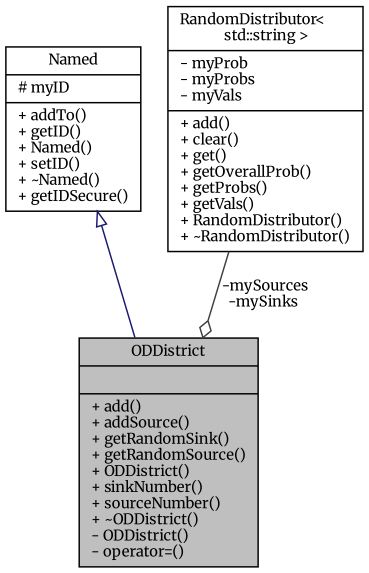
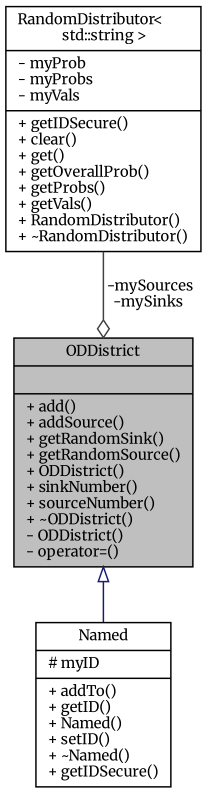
  digraph {
    fontname=Merriweather
    node [color=black fillcolor=white fontname=Merriweather fontsize=10 shape=record style=filled]
    edge [fontname=Merriweather fontsize=10 labelfontname=Helvetica labelfontsize=10 style=solid]
    n1 [fillcolor=grey75 fontcolor=black height=0.2 label="{ODDistrict\n||+ add()\l+ addSource()\l+ getRandomSink()\l+ getRandomSource()\l+ ODDistrict()\l+ sinkNumber()\l+ sourceNumber()\l+ ~ODDistrict()\l- ODDistrict()\l- operator=()\l}" width=0.4]
    n2 [height=0.2 label="{Named\n|# myID\l|+ addTo()\l+ getID()\l+ Named()\l+ setID()\l+ ~Named()\l+ getIDSecure()\l}" width=0.4]
-   n3 [height=0.2 label="{RandomDistributor\<\l std::string \>\n|- myProb\l- myProbs\l- myVals\l|+ add()\l+ clear()\l+ get()\l+ getOverallProb()\l+ getProbs()\l+ getVals()\l+ RandomDistributor()\l+ ~RandomDistributor()\l}" width=0.4]
-   n2 -> n1 [arrowtail=onormal color=midnightblue dir=back]
+   n3 [height=0.2 label="{RandomDistributor\<\l std::string \>\n|- myProb\l- myProbs\l- myVals\l|+ getIDSecure()\l+ clear()\l+ get()\l+ getOverallProb()\l+ getProbs()\l+ getVals()\l+ RandomDistributor()\l+ ~RandomDistributor()\l}" width=0.4]
+   n1 -> n2 [arrowtail=onormal color=midnightblue dir=back]
    n3 -> n1 [arrowhead=odiamond color=grey25 label=" -mySources\n-mySinks"]
  }
